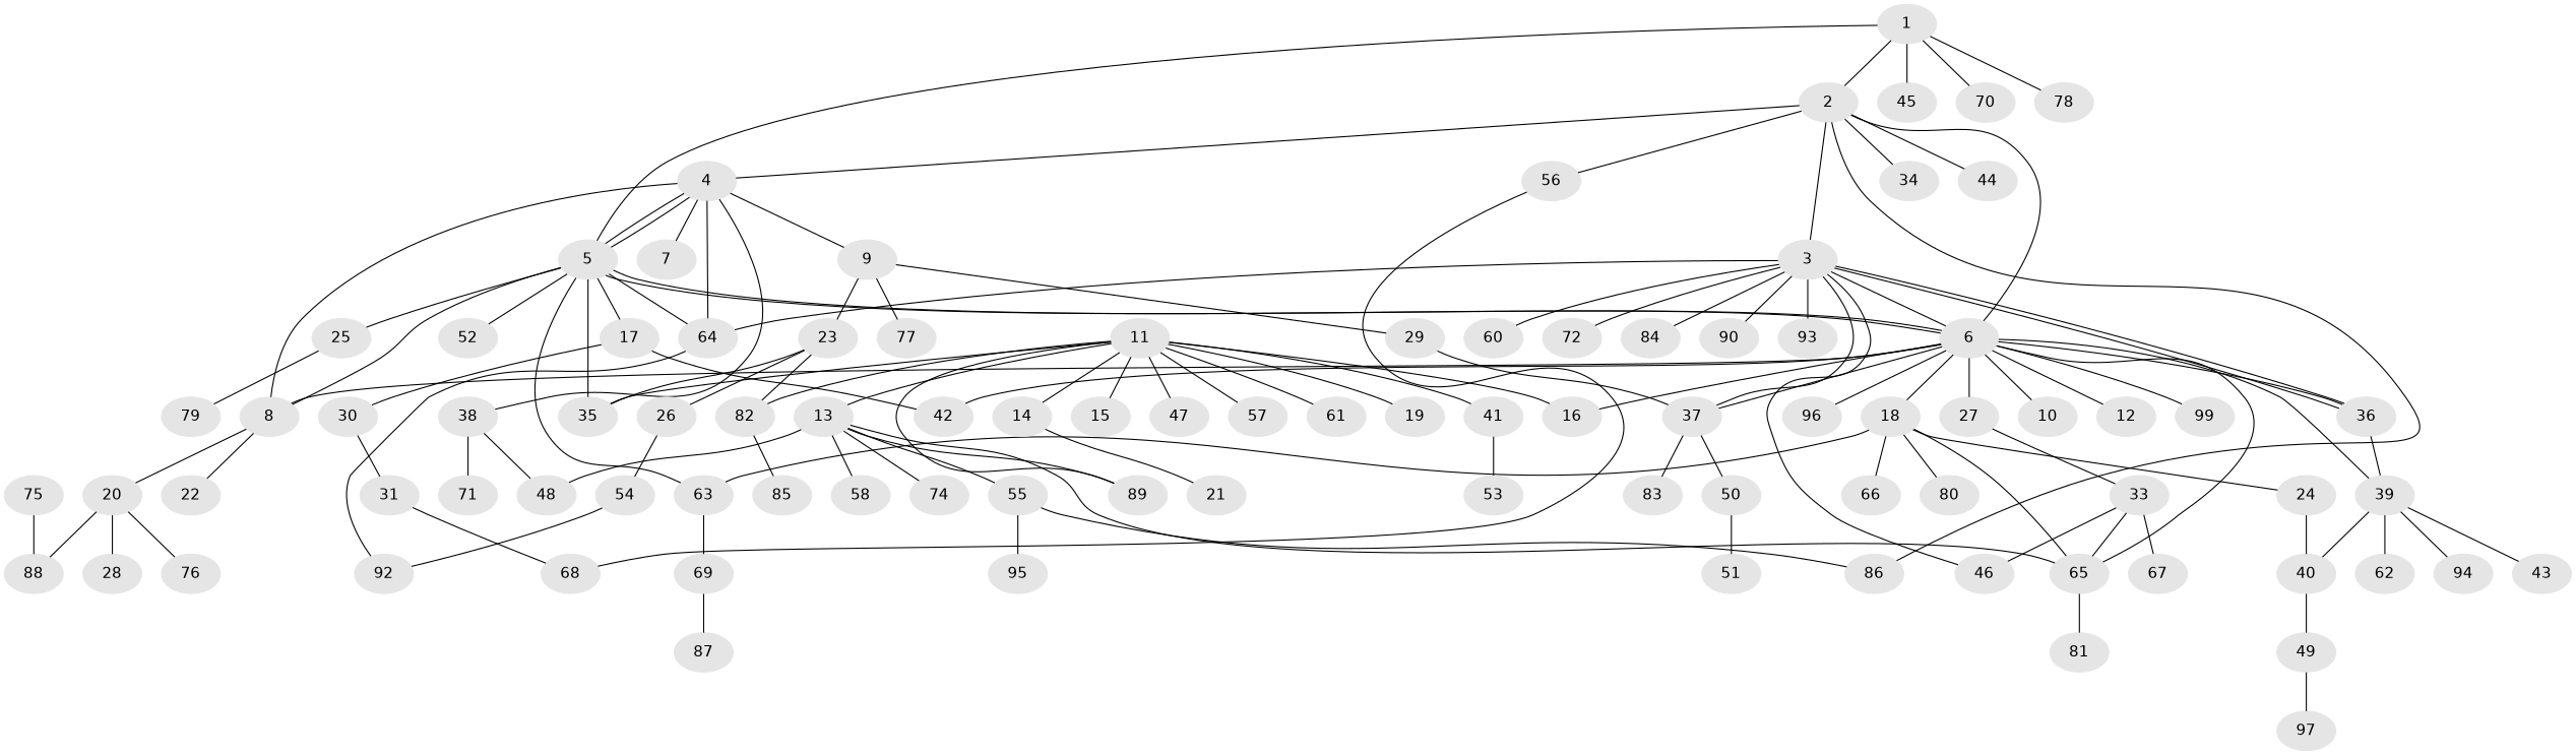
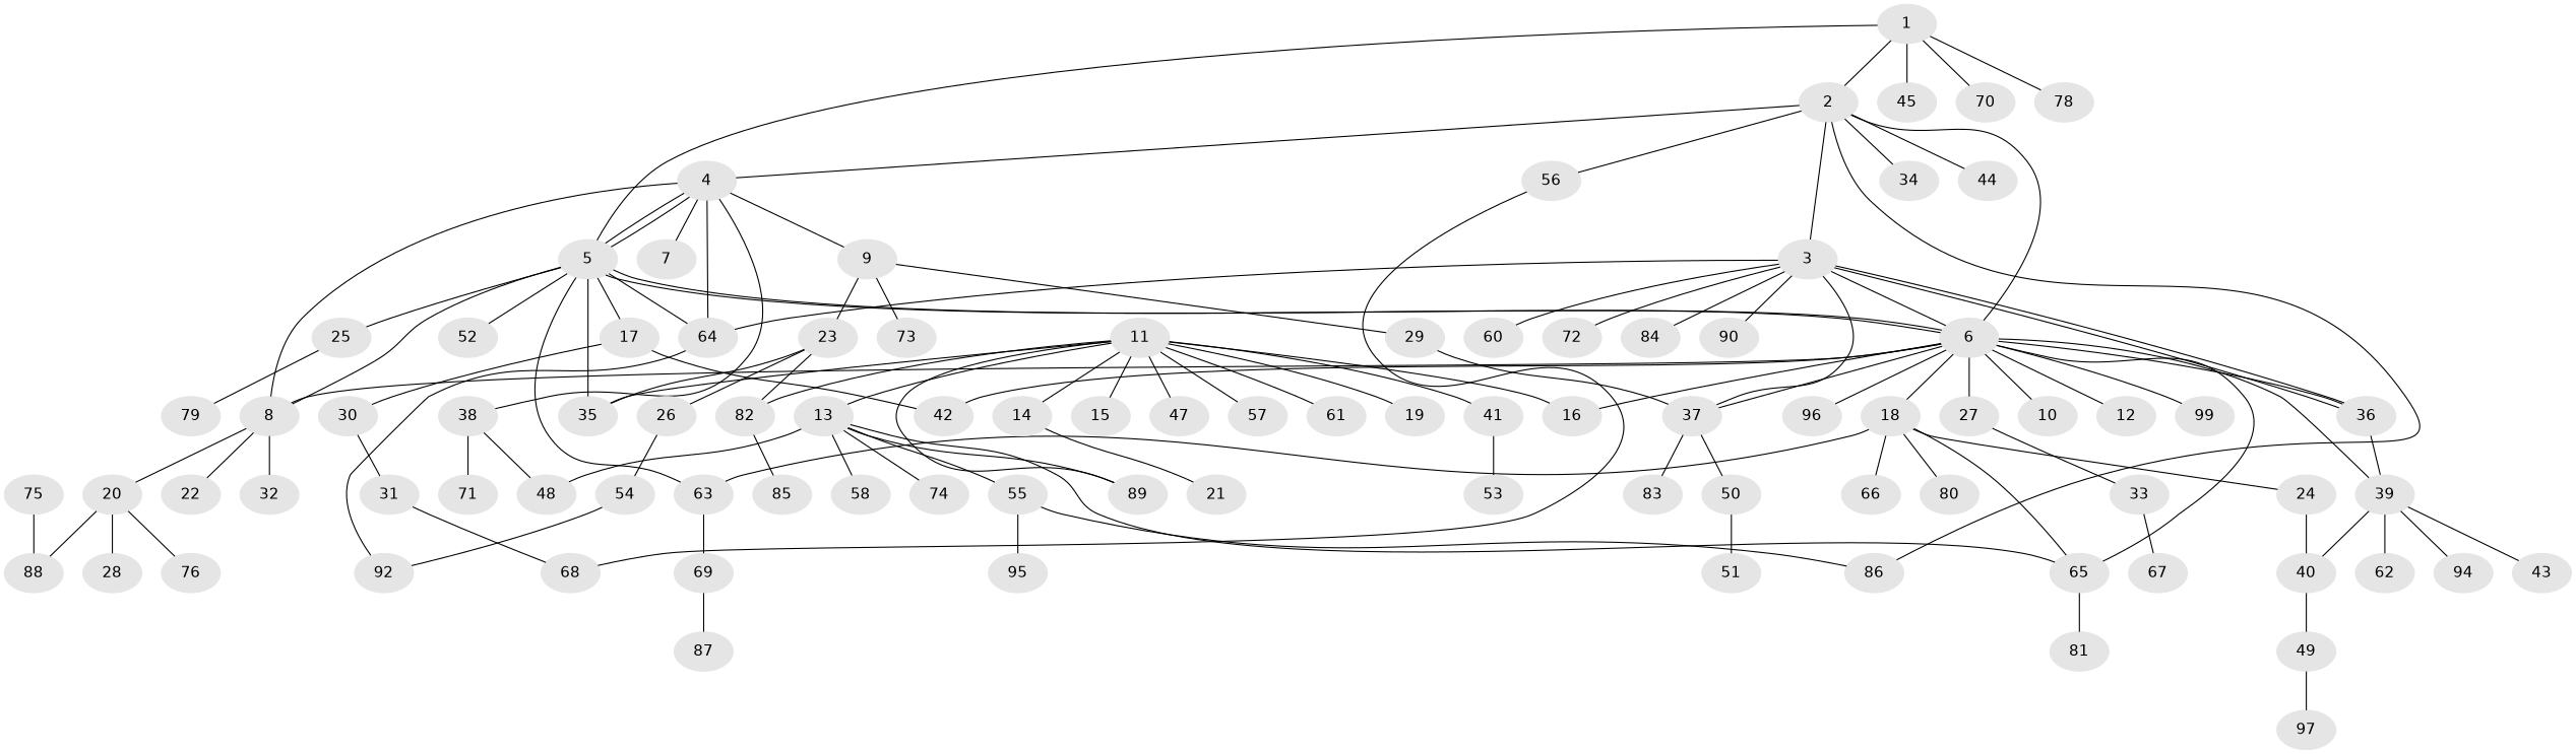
  graph {
    fontname="DejaVu Sans"
    node [color=gray90 fontname="DejaVu Sans" style=filled]
    edge [fontname="DejaVu Sans"]
    1
    2
    5
    45
    70
    78
    3
    4
    6
    34
    44
    56
    86
    64
    8
    17
    25
    35
    52
    63
    36
    37
-   46
    60
    72
    84
    90
-   93
    7
    9
    38
    10
    12
    18
    27
    39
    42
    65
    n39 [label=99]
    96
    16
    68
    50
    83
    92
    20
    22
+   32
    23
    29
-   77
+   77 [label=73]
    48
    71
    30
    79
    69
    11
    13
    14
    15
    19
    41
    47
    57
    61
    82
    89
    24
    66
    80
    33
    40
    43
    62
    94
    81
    28
    76
    88
    26
    55
    58
    74
    21
    53
    85
    95
    31
    54
    49
    67
    51
    97
    87
    75
    1 -- 2
    1 -- 5
    1 -- 45
    1 -- 70
    1 -- 78
    2 -- 3
    2 -- 4
    2 -- 6
    2 -- 34
    2 -- 44
    2 -- 56
    2 -- 86
    5 -- 6
    5 -- 6
    5 -- 64
    5 -- 8
    5 -- 17
    5 -- 25
    5 -- 35
    5 -- 52
    5 -- 63
    3 -- 6
    3 -- 64
    3 -- 36
    3 -- 36
    3 -- 37
-   3 -- 46
    3 -- 60
    3 -- 72
    3 -- 84
    3 -- 90
-   3 -- 93
    4 -- 5
    4 -- 5
    4 -- 64
    4 -- 8
    4 -- 7
    4 -- 9
    4 -- 38
    6 -- 8
    6 -- 36
    6 -- 37
    6 -- 10
    6 -- 12
    6 -- 18
    6 -- 27
    6 -- 39
    6 -- 42
    6 -- 65
    6 -- n39
    6 -- 96
    6 -- 16
    56 -- 68
    64 -- 92
    8 -- 20
    8 -- 22
+   8 -- 32
    17 -- 42
    17 -- 30
    25 -- 79
    63 -- 69
    36 -- 39
    37 -- 50
    37 -- 83
    9 -- 23
    9 -- 29
    9 -- 77
    38 -- 48
    38 -- 71
    18 -- 63
    18 -- 65
    18 -- 24
    18 -- 66
    18 -- 80
    27 -- 33
    39 -- 40
    39 -- 43
    39 -- 62
    39 -- 94
    65 -- 81
    50 -- 51
    20 -- 28
    20 -- 76
    20 -- 88
    23 -- 35
    23 -- 82
    23 -- 26
    29 -- 37
    30 -- 31
    69 -- 87
    11 -- 35
    11 -- 16
    11 -- 13
    11 -- 14
    11 -- 15
    11 -- 19
    11 -- 41
    11 -- 47
    11 -- 57
    11 -- 61
    11 -- 82
    11 -- 89
    13 -- 65
    13 -- 48
    13 -- 89
    13 -- 55
    13 -- 58
    13 -- 74
    14 -- 21
    41 -- 53
    82 -- 85
    24 -- 40
-   33 -- 46
-   33 -- 65
    33 -- 67
    40 -- 49
    26 -- 54
    55 -- 86
    55 -- 95
    31 -- 68
    54 -- 92
    49 -- 97
    75 -- 88
  }
